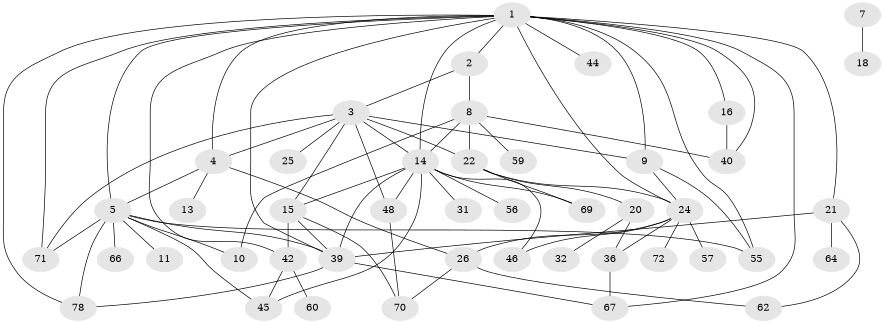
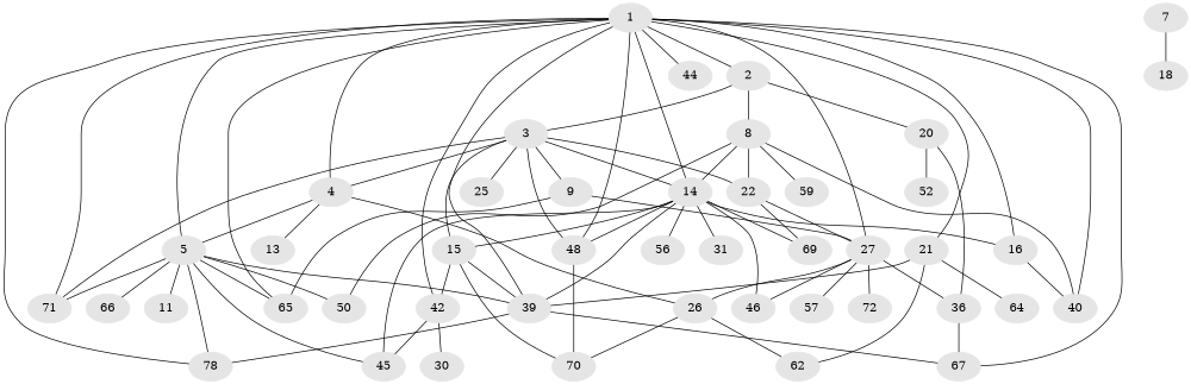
  graph {
    node [color=gray90 style=filled]
    1 [super="+12+49"]
    2
    4
    5 [super="+61+73+6"]
    14 [super="+41+27+23"]
    16 [super="+54"]
    21
-   24 [super="+35+33"]
+   24 [super="+35+33" label=27]
    39 [super="+51+58"]
    42 [super="+88"]
    44
    48 [super="+65"]
-   55
+   55 [label=65]
    67
    71 [super="+74"]
    78
    40
    3
    8 [super="+30"]
    20
    13
    26 [super="+53+38"]
-   10 [super="+50"]
+   10 [super="+50" label=50]
    11 [super="+28+47"]
    45 [super="+63"]
    66 [super="+82"]
    7
    18
    15 [super="+34"]
    31
    46 [super="+80"]
    56
    69
    62 [super="+85"]
    64
    36
    57
    72
-   60
+   60 [label=30]
    70 [super="+77"]
    9 [super="+29+17"]
    22
    25
    59
-   52 [label=32]
+   52
    1 -- 2
    1 -- 4
    1 -- 5 [weight=2]
    1 -- 14
    1 -- 16
    1 -- 21
    1 -- 24
    1 -- 39
    1 -- 42
    1 -- 44 [weight=2]
-   1 -- 9
+   1 -- 48
    1 -- 55
    1 -- 67
    1 -- 71
    1 -- 78
    1 -- 40
    2 -- 3
    2 -- 8
-   22 -- 20
+   2 -- 20
    4 -- 5
    4 -- 13
    4 -- 26
    5 -- 39
    5 -- 55
    5 -- 71
    5 -- 78
    5 -- 10
    5 -- 11
    5 -- 45
    5 -- 66
+   14 -- 16
    14 -- 39 [weight=2]
    14 -- 48 [weight=2]
    14 -- 45
    14 -- 15
    14 -- 31
    14 -- 46
    14 -- 56
    14 -- 69
    16 -- 40
    21 -- 39
    21 -- 62
    21 -- 64
    24 -- 26 [weight=2]
    24 -- 46
    24 -- 36 [weight=2]
    24 -- 57
    24 -- 72
    39 -- 67
    39 -- 78
    42 -- 45
    42 -- 60
    48 -- 70
    3 -- 4
    3 -- 14
    3 -- 48
    3 -- 71
    3 -- 15
    3 -- 9
    3 -- 22
    3 -- 25
    8 -- 14
    8 -- 40
    8 -- 10
    8 -- 22
    8 -- 59
    20 -- 36
    20 -- 52
    26 -- 62
    26 -- 70
    7 -- 18
    15 -- 39
    15 -- 42
    15 -- 70
    36 -- 67
    9 -- 24
    9 -- 55
    22 -- 24
    22 -- 69
  }
